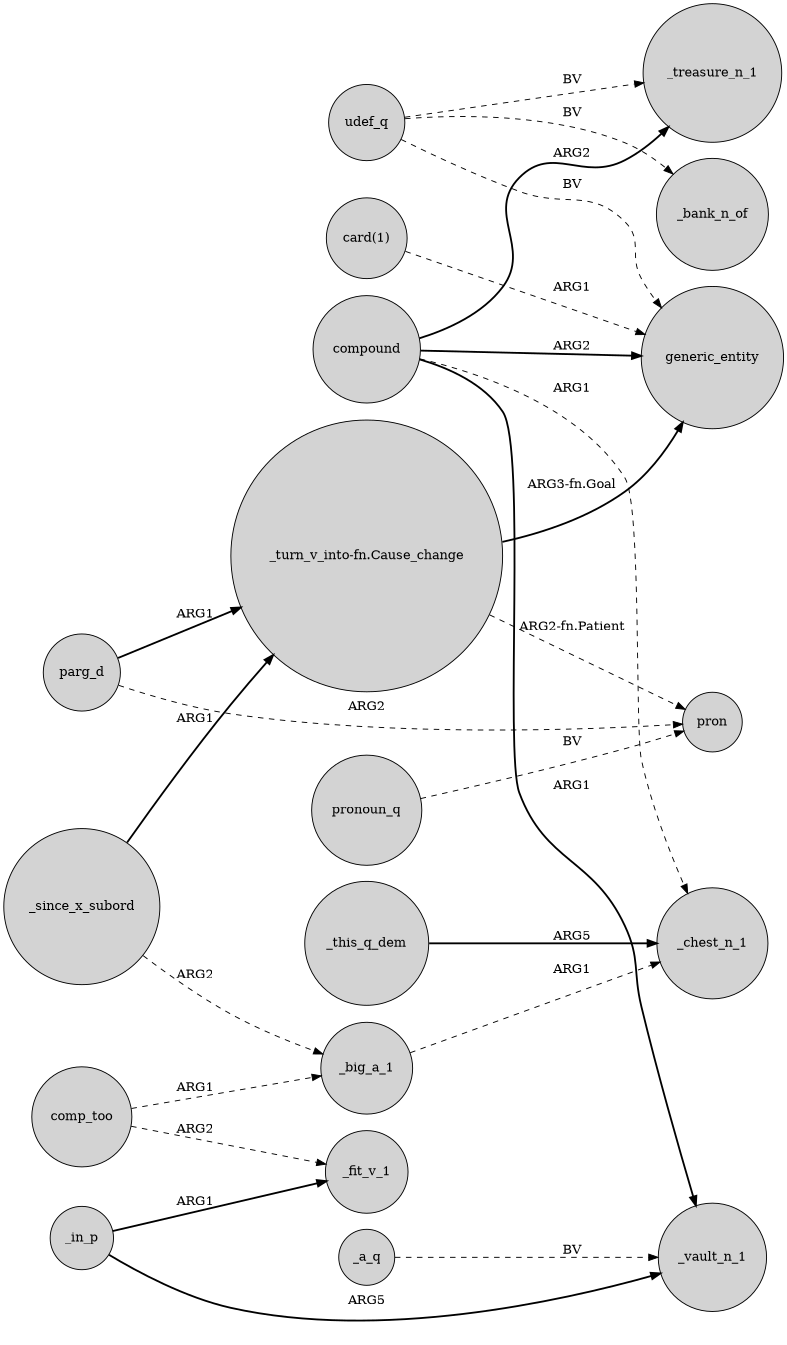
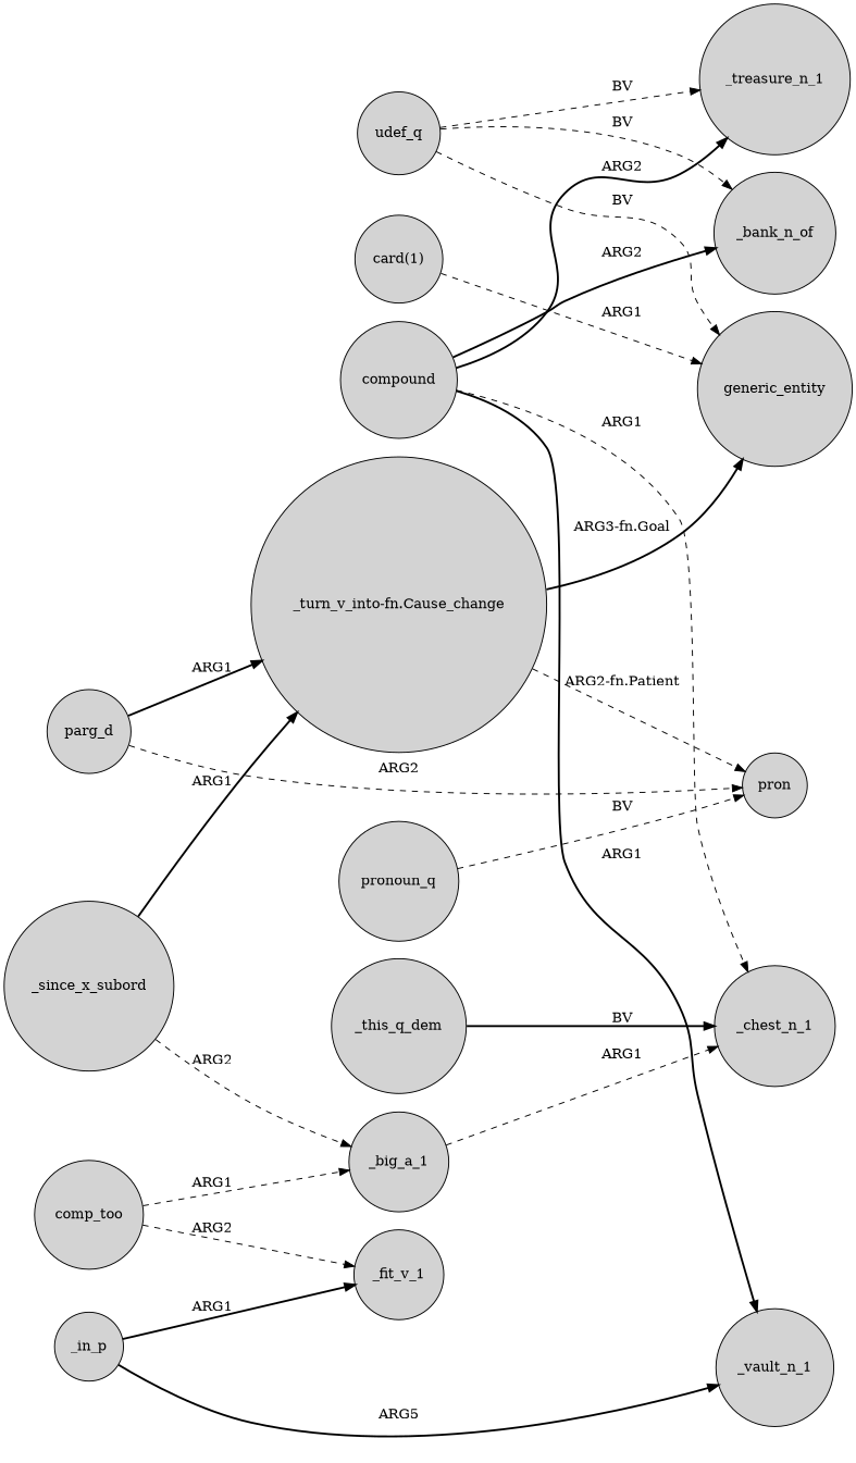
  digraph {
    rankdir=LR
    node [shape=circle style=filled]
    edge [style=dashed]
    udef_q
    _treasure_n_1
    _bank_n_of
    generic_entity
    compound
    _chest_n_1
    _vault_n_1
    _big_a_1
-   _a_q
    parg_d
    pron
    "_turn_v_into-fn.Cause_change"
    pronoun_q
    _since_x_subord
    comp_too
    _fit_v_1
    _in_p
    "card(1)"
    _this_q_dem
    udef_q -> _treasure_n_1 [label=BV]
    udef_q -> _bank_n_of [label=BV]
    udef_q -> generic_entity [label=BV]
    compound -> _treasure_n_1 [label=ARG2 style=bold]
-   compound -> generic_entity [label=ARG2 style=bold]
+   compound -> _bank_n_of [label=ARG2 style=bold]
    compound -> _chest_n_1 [label=ARG1]
    compound -> _vault_n_1 [label=ARG1 style=bold]
    _big_a_1 -> _chest_n_1 [label=ARG1]
-   _a_q -> _vault_n_1 [label=BV]
    parg_d -> pron [label=ARG2]
    parg_d -> "_turn_v_into-fn.Cause_change" [label=ARG1 style=bold]
    "_turn_v_into-fn.Cause_change" -> generic_entity [label="ARG3-fn.Goal" style=bold]
    "_turn_v_into-fn.Cause_change" -> pron [label="ARG2-fn.Patient"]
    pronoun_q -> pron [label=BV]
    _since_x_subord -> _big_a_1 [label=ARG2]
    _since_x_subord -> "_turn_v_into-fn.Cause_change" [label=ARG1 style=bold]
    comp_too -> _big_a_1 [label=ARG1]
    comp_too -> _fit_v_1 [label=ARG2]
    _in_p -> _vault_n_1 [label=ARG5 style=bold]
    _in_p -> _fit_v_1 [label=ARG1 style=bold]
    "card(1)" -> generic_entity [label=ARG1]
-   _this_q_dem -> _chest_n_1 [label=ARG5 style=bold]
+   _this_q_dem -> _chest_n_1 [label=BV style=bold]
  }
